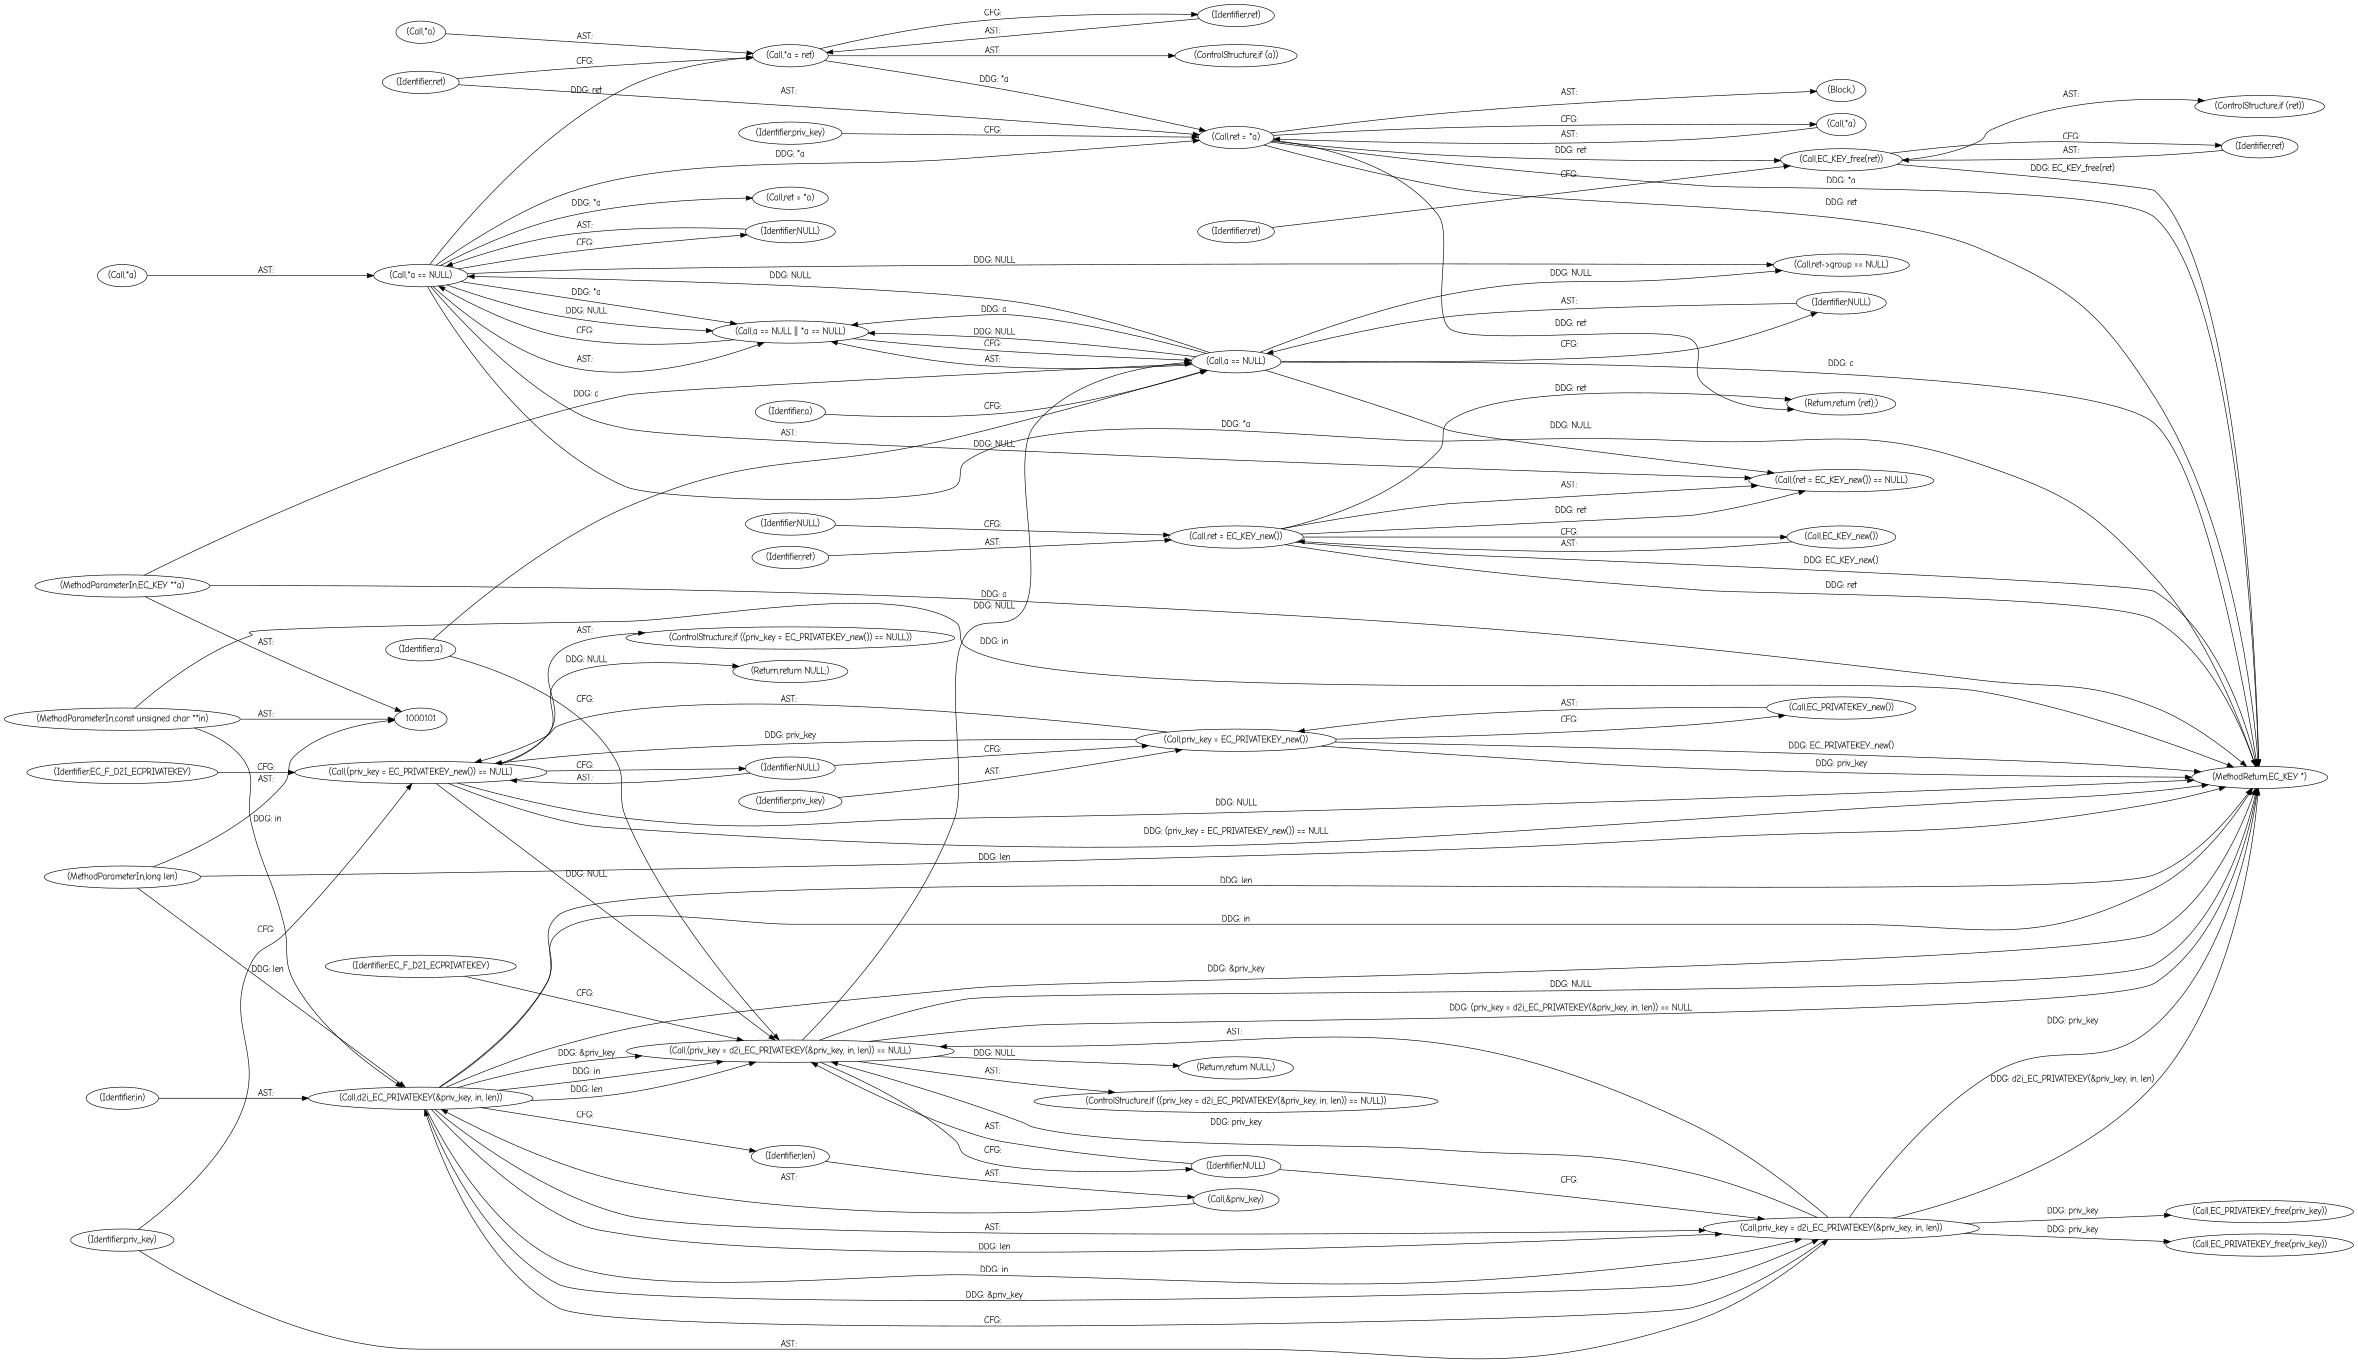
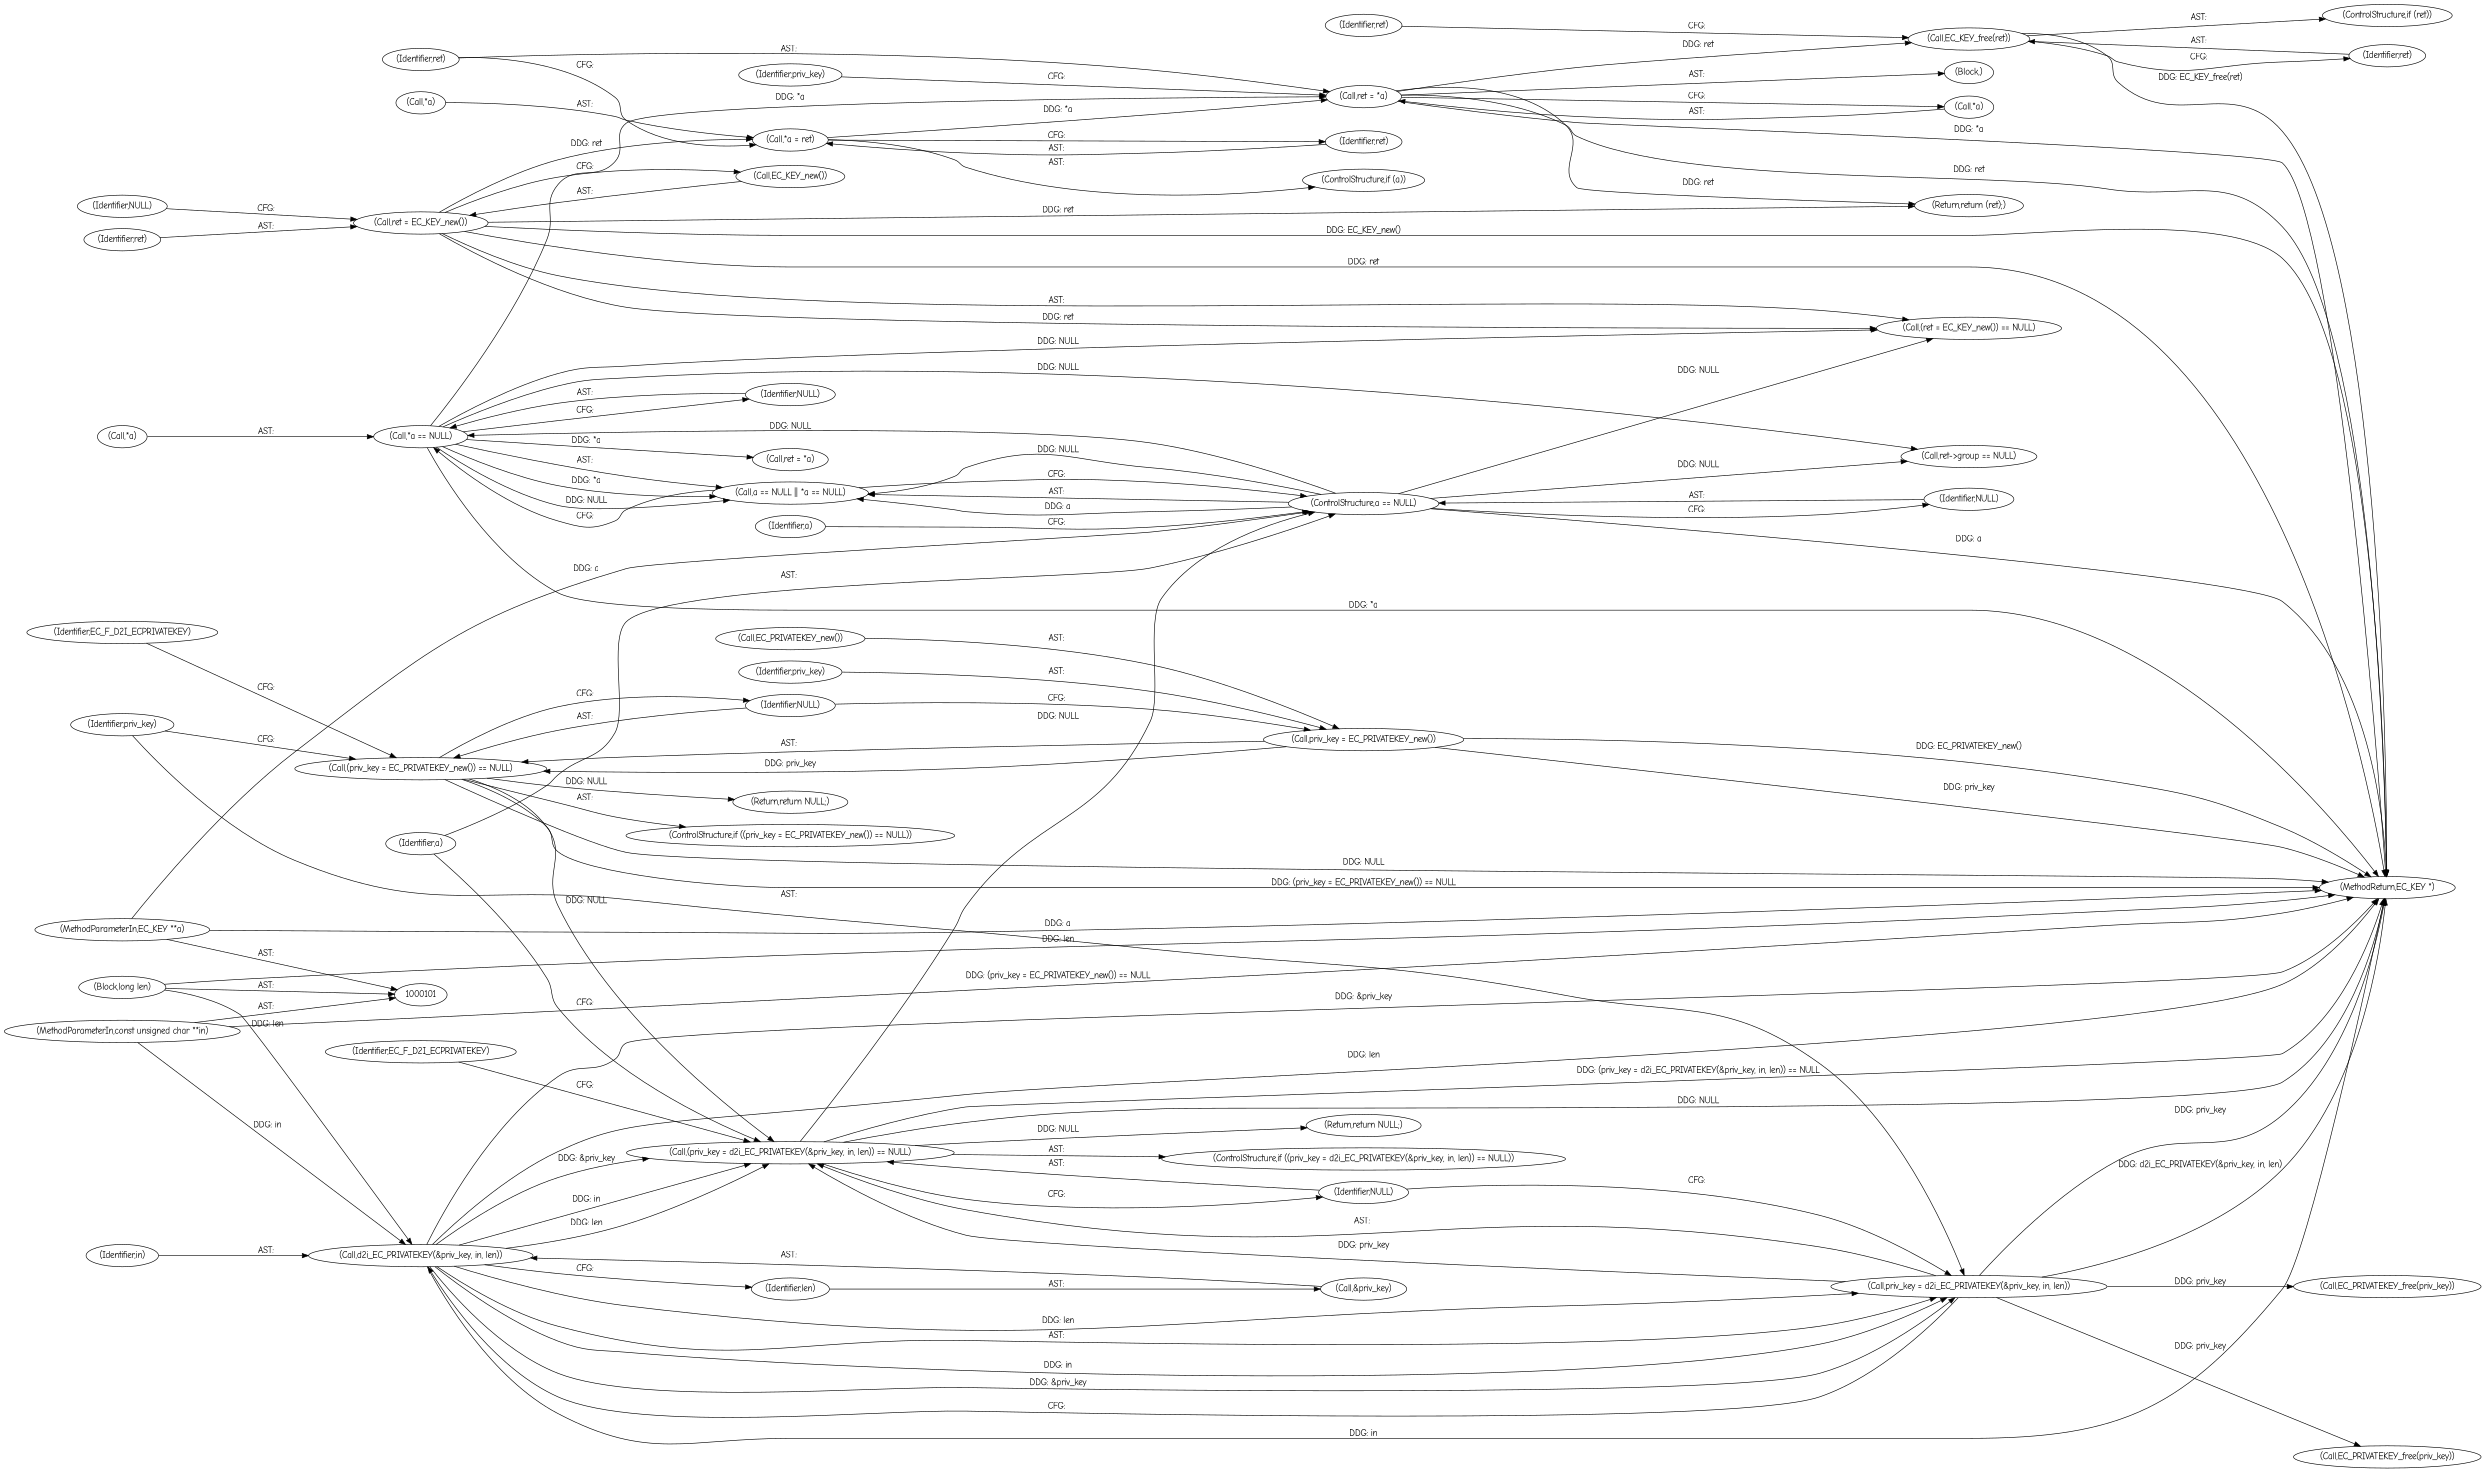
  digraph {
    fontname="Comic Neue"
    rankdir=LR
    node [fontname="Comic Neue"]
    edge [fontname="Comic Neue"]
    n1 [label="(Call,EC_KEY_free(ret))"]
    n2 [label="(Identifier,ret)"]
    n3 [label="(MethodReturn,EC_KEY *)"]
    n4 [label="(ControlStructure,if (ret))"]
    n5 [label="(Call,ret = *a)"]
    n6 [label="(Block,)"]
    n7 [label="(Call,*a)"]
    n8 [label="(Return,return (ret);)"]
    n9 [label="(Call,*a = ret)"]
    n10 [label="(ControlStructure,if (a))"]
    n11 [label="(Identifier,ret)"]
    n12 [label="(Call,ret = EC_KEY_new())"]
    n13 [label="(Call,EC_KEY_new())"]
    n14 [label="(Call,(ret = EC_KEY_new()) == NULL)"]
    n15 [label="(Call,*a == NULL)"]
    n16 [label="(Call,ret->group == NULL)"]
    n17 [label="(Call,ret = *a)"]
    n18 [label="(Identifier,NULL)"]
    n19 [label="(Call,a == NULL || *a == NULL)"]
-   n20 [label="(Call,a == NULL)"]
+   n20 [label="(ControlStructure,a == NULL)"]
    n21 [label="(Identifier,NULL)"]
    n22 [label="(MethodParameterIn,EC_KEY **a)"]
    1000101
    n24 [label="(Call,(priv_key = d2i_EC_PRIVATEKEY(&priv_key, in, len)) == NULL)"]
    n25 [label="(ControlStructure,if ((priv_key = d2i_EC_PRIVATEKEY(&priv_key, in, len)) == NULL))"]
    n26 [label="(Return,return NULL;)"]
    n27 [label="(Identifier,NULL)"]
    n28 [label="(Call,priv_key = d2i_EC_PRIVATEKEY(&priv_key, in, len))"]
    n29 [label="(Call,d2i_EC_PRIVATEKEY(&priv_key, in, len))"]
    n30 [label="(Call,EC_PRIVATEKEY_free(priv_key))"]
    n31 [label="(Call,EC_PRIVATEKEY_free(priv_key))"]
    n32 [label="(Identifier,len)"]
    n33 [label="(Call,&priv_key)"]
    n34 [label="(MethodParameterIn,const unsigned char **in)"]
-   n35 [label="(MethodParameterIn,long len)"]
+   n35 [label="(Block,long len)"]
    n36 [label="(Call,(priv_key = EC_PRIVATEKEY_new()) == NULL)"]
    n37 [label="(ControlStructure,if ((priv_key = EC_PRIVATEKEY_new()) == NULL))"]
    n38 [label="(Identifier,NULL)"]
    n39 [label="(Return,return NULL;)"]
    n40 [label="(Call,priv_key = EC_PRIVATEKEY_new())"]
    n41 [label="(Call,EC_PRIVATEKEY_new())"]
    n42 [label="(Identifier,priv_key)"]
    n43 [label="(Identifier,EC_F_D2I_ECPRIVATEKEY)"]
    n44 [label="(Identifier,a)"]
    n45 [label="(Call,*a)"]
    n46 [label="(Identifier,ret)"]
    n47 [label="(Identifier,in)"]
    n48 [label="(Identifier,priv_key)"]
    n49 [label="(Identifier,ret)"]
    n50 [label="(Identifier,EC_F_D2I_ECPRIVATEKEY)"]
    n51 [label="(Identifier,ret)"]
    n52 [label="(Identifier,NULL)"]
    n53 [label="(Call,*a)"]
    n54 [label="(Identifier,a)"]
    n55 [label="(Identifier,priv_key)"]
    n1 -> n2 [label="CFG: "]
    n1 -> n3 [label="DDG: EC_KEY_free(ret)"]
    n1 -> n4 [label="AST: "]
    n2 -> n1 [label="AST: "]
    n5 -> n1 [label="DDG: ret"]
    n5 -> n3 [label="DDG: *a"]
    n5 -> n3 [label="DDG: ret"]
    n5 -> n6 [label="AST: "]
    n5 -> n7 [label="CFG: "]
    n5 -> n8 [label="DDG: ret"]
    n7 -> n5 [label="AST: "]
    n9 -> n5 [label="DDG: *a"]
    n9 -> n10 [label="AST: "]
    n9 -> n11 [label="CFG: "]
    n11 -> n9 [label="AST: "]
    n12 -> n3 [label="DDG: EC_KEY_new()"]
    n12 -> n3 [label="DDG: ret"]
    n12 -> n8 [label="DDG: ret"]
-   n15 -> n9 [label="DDG: ret"]
+   n12 -> n9 [label="DDG: ret"]
    n12 -> n13 [label="CFG: "]
    n12 -> n14 [label="AST: "]
    n12 -> n14 [label="DDG: ret"]
    n13 -> n12 [label="AST: "]
    n15 -> n3 [label="DDG: *a"]
    n15 -> n5 [label="DDG: *a"]
    n15 -> n14 [label="DDG: NULL"]
    n15 -> n16 [label="DDG: NULL"]
    n15 -> n17 [label="DDG: *a"]
    n15 -> n18 [label="CFG: "]
    n15 -> n19 [label="AST: "]
    n15 -> n19 [label="DDG: *a"]
    n15 -> n19 [label="DDG: NULL"]
    n18 -> n15 [label="AST: "]
    n19 -> n15 [label="CFG: "]
    n19 -> n20 [label="CFG: "]
    n20 -> n3 [label="DDG: a"]
    n20 -> n14 [label="DDG: NULL"]
    n20 -> n15 [label="DDG: NULL"]
    n20 -> n16 [label="DDG: NULL"]
    n20 -> n19 [label="AST: "]
    n20 -> n19 [label="DDG: a"]
    n20 -> n19 [label="DDG: NULL"]
    n20 -> n21 [label="CFG: "]
    n21 -> n20 [label="AST: "]
    n22 -> n3 [label="DDG: a"]
    n22 -> n20 [label="DDG: a"]
    n22 -> 1000101 [label="AST: "]
    n24 -> n3 [label="DDG: NULL"]
    n24 -> n3 [label="DDG: (priv_key = d2i_EC_PRIVATEKEY(&priv_key, in, len)) == NULL"]
    n24 -> n20 [label="DDG: NULL"]
    n24 -> n25 [label="AST: "]
    n24 -> n26 [label="DDG: NULL"]
    n24 -> n27 [label="CFG: "]
    n27 -> n24 [label="AST: "]
    n27 -> n28 [label="CFG: "]
    n28 -> n3 [label="DDG: d2i_EC_PRIVATEKEY(&priv_key, in, len)"]
    n28 -> n3 [label="DDG: priv_key"]
    n28 -> n24 [label="AST: "]
    n28 -> n24 [label="DDG: priv_key"]
    n28 -> n29 [label="CFG: "]
    n28 -> n30 [label="DDG: priv_key"]
    n28 -> n31 [label="DDG: priv_key"]
    n29 -> n3 [label="DDG: &priv_key"]
    n29 -> n3 [label="DDG: len"]
    n29 -> n3 [label="DDG: in"]
    n29 -> n24 [label="DDG: &priv_key"]
    n29 -> n24 [label="DDG: in"]
    n29 -> n24 [label="DDG: len"]
    n29 -> n28 [label="AST: "]
    n29 -> n28 [label="DDG: &priv_key"]
    n29 -> n28 [label="DDG: in"]
    n29 -> n28 [label="DDG: len"]
    n29 -> n32 [label="CFG: "]
    n32 -> n33 [label="AST: "]
    n33 -> n29 [label="AST: "]
-   n34 -> n3 [label="DDG: in"]
+   n34 -> n3 [label="DDG: (priv_key = EC_PRIVATEKEY_new()) == NULL"]
    n34 -> 1000101 [label="AST: "]
    n34 -> n29 [label="DDG: in"]
    n35 -> n3 [label="DDG: len"]
    n35 -> 1000101 [label="AST: "]
    n35 -> n29 [label="DDG: len"]
    n36 -> n3 [label="DDG: NULL"]
    n36 -> n3 [label="DDG: (priv_key = EC_PRIVATEKEY_new()) == NULL"]
    n36 -> n24 [label="DDG: NULL"]
    n36 -> n37 [label="AST: "]
    n36 -> n38 [label="CFG: "]
    n36 -> n39 [label="DDG: NULL"]
    n38 -> n36 [label="AST: "]
    n38 -> n40 [label="CFG: "]
    n40 -> n3 [label="DDG: priv_key"]
    n40 -> n3 [label="DDG: EC_PRIVATEKEY_new()"]
    n40 -> n36 [label="AST: "]
    n40 -> n36 [label="DDG: priv_key"]
-   n40 -> n41 [label="CFG: "]
    n41 -> n40 [label="AST: "]
    n42 -> n40 [label="AST: "]
    n43 -> n36 [label="CFG: "]
    n44 -> n20 [label="AST: "]
    n44 -> n24 [label="CFG: "]
    n45 -> n9 [label="AST: "]
    n46 -> n12 [label="AST: "]
    n47 -> n29 [label="AST: "]
    n48 -> n28 [label="AST: "]
    n48 -> n36 [label="CFG: "]
    n49 -> n5 [label="AST: "]
    n49 -> n9 [label="CFG: "]
    n50 -> n24 [label="CFG: "]
    n51 -> n1 [label="CFG: "]
    n52 -> n12 [label="CFG: "]
    n53 -> n15 [label="AST: "]
    n54 -> n20 [label="CFG: "]
    n55 -> n5 [label="CFG: "]
  }
